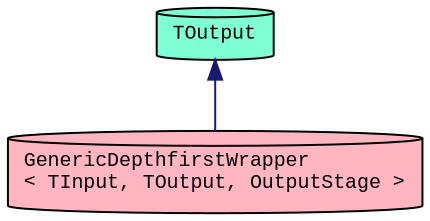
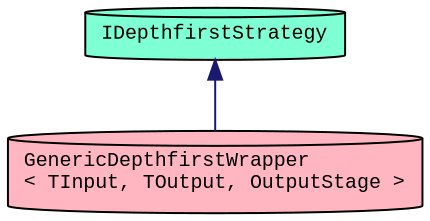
  digraph {
    fontname="Liberation Mono"
    node [color=black fontname="Liberation Mono" fontsize=10 shape=cylinder style=filled]
    n1 [fillcolor=lightpink fontcolor=black height=0.2 label="GenericDepthfirstWrapper\l\< TInput, TOutput, OutputStage \>" width=0.4]
-   n2 [fillcolor=aquamarine height=0.2 label=TOutput width=0.4]
+   n2 [fillcolor=aquamarine height=0.2 label=IDepthfirstStrategy width=0.4]
    n2 -> n1 [color=midnightblue dir=back fontname="Liberation Mono" fontsize=10 labelfontname=Helvetica labelfontsize=10 style=solid]
  }
